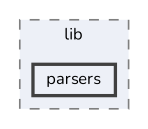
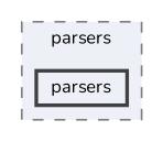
  digraph {
    compound=true
    fontname=Nunito
    n1 [color=grey25 fillcolor="#edf0f7" fontname=Nunito fontsize=10 height=0.2 label=parsers shape=box style="filled,bold" width=0.4]
    subgraph cluster_1 {
      bgcolor="#edf0f7"
      fontsize=10
-     label=lib
+     label=parsers
      pencolor=grey50
      style="filled,dashed"
      n1
    }
  }
